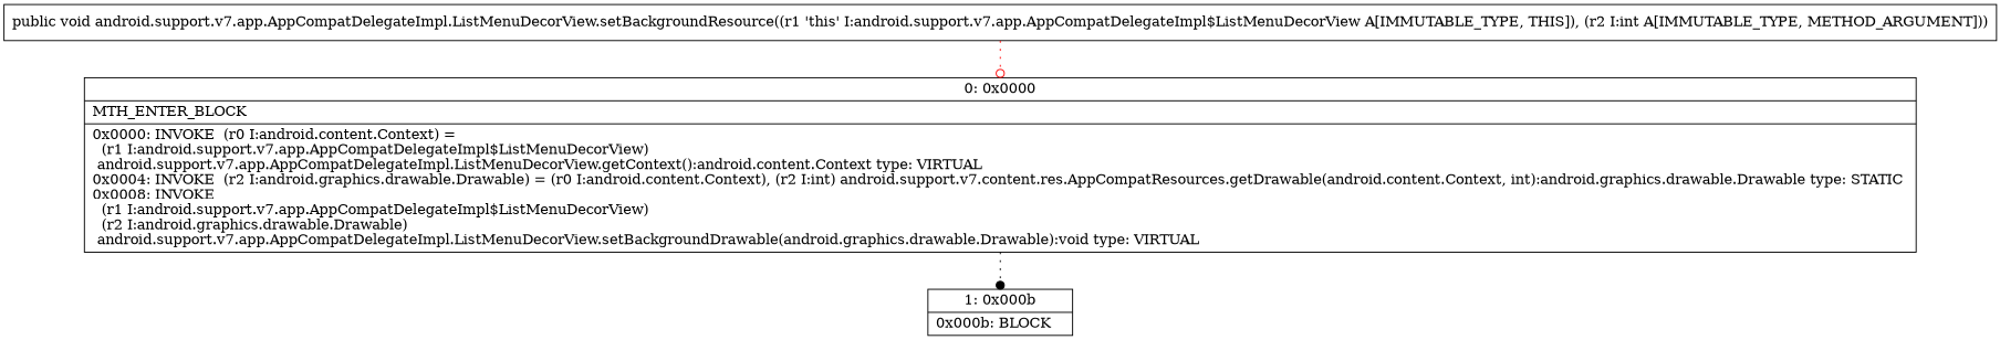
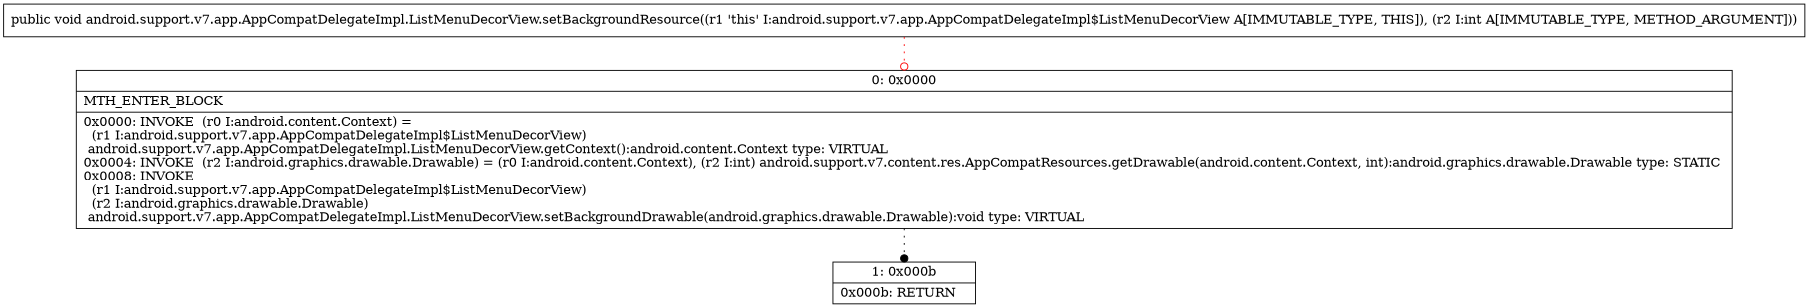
  digraph {
    node [shape=record]
    edge [style=dotted]
    n1 [label="{0\:\ 0x0000|MTH_ENTER_BLOCK\l|0x0000: INVOKE  (r0 I:android.content.Context) = \l  (r1 I:android.support.v7.app.AppCompatDelegateImpl$ListMenuDecorView)\l android.support.v7.app.AppCompatDelegateImpl.ListMenuDecorView.getContext():android.content.Context type: VIRTUAL \l0x0004: INVOKE  (r2 I:android.graphics.drawable.Drawable) = (r0 I:android.content.Context), (r2 I:int) android.support.v7.content.res.AppCompatResources.getDrawable(android.content.Context, int):android.graphics.drawable.Drawable type: STATIC \l0x0008: INVOKE  \l  (r1 I:android.support.v7.app.AppCompatDelegateImpl$ListMenuDecorView)\l  (r2 I:android.graphics.drawable.Drawable)\l android.support.v7.app.AppCompatDelegateImpl.ListMenuDecorView.setBackgroundDrawable(android.graphics.drawable.Drawable):void type: VIRTUAL \l}"]
-   n2 [label="{1\:\ 0x000b|0x000b: BLOCK   \l}"]
+   n2 [label="{1\:\ 0x000b|0x000b: RETURN   \l}"]
    n3 [label="{public void android.support.v7.app.AppCompatDelegateImpl.ListMenuDecorView.setBackgroundResource((r1 'this' I:android.support.v7.app.AppCompatDelegateImpl$ListMenuDecorView A[IMMUTABLE_TYPE, THIS]), (r2 I:int A[IMMUTABLE_TYPE, METHOD_ARGUMENT])) }"]
    n1 -> n2 [color=black arrowhead=dot]
    n3 -> n1 [color=red arrowhead=odot]
  }
